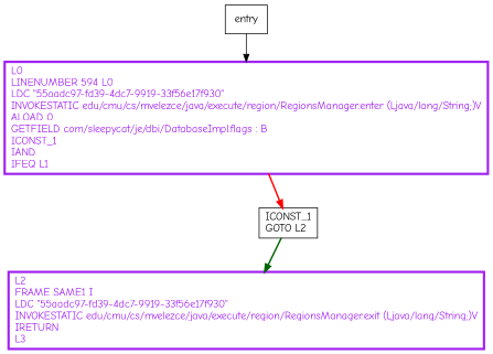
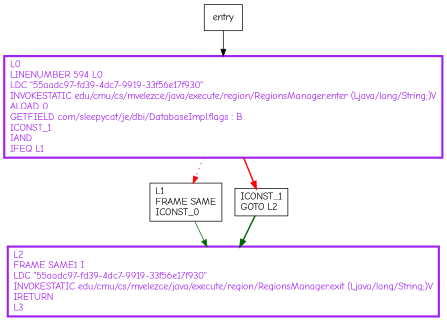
  digraph {
    fontname="Comic Neue"
    node [fontname="Comic Neue" shape=record]
    edge [color=red fontname="Comic Neue" style=bold]
    n1 [color=purple fontcolor=purple label="L2\lFRAME SAME1 I\lLDC \"55aadc97-fd39-4dc7-9919-33f56e17f930\"\lINVOKESTATIC edu/cmu/cs/mvelezce/java/execute/region/RegionsManager.exit (Ljava/lang/String;)V\lIRETURN\lL3\l" penwidth=3]
    n2 [color=purple fontcolor=purple label="L0\lLINENUMBER 594 L0\lLDC \"55aadc97-fd39-4dc7-9919-33f56e17f930\"\lINVOKESTATIC edu/cmu/cs/mvelezce/java/execute/region/RegionsManager.enter (Ljava/lang/String;)V\lALOAD 0\lGETFIELD com/sleepycat/je/dbi/DatabaseImpl.flags : B\lICONST_1\lIAND\lIFEQ L1\l" penwidth=3]
+   n3 [label="L1\lFRAME SAME\lICONST_0\l"]
    n4 [label="ICONST_1\lGOTO L2\l"]
    entry
+   n2 -> n3 [style=dotted]
    n2 -> n4
+   n3 -> n1 [color=darkgreen style=solid]
    n4 -> n1 [color=darkgreen]
    entry -> n2 [color=black style=solid]
  }
